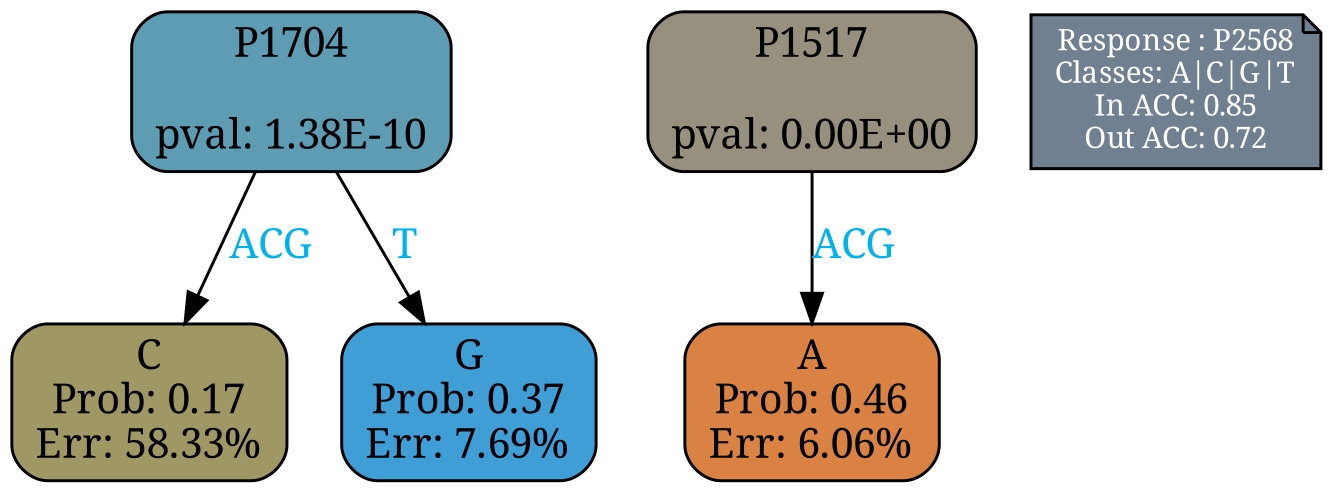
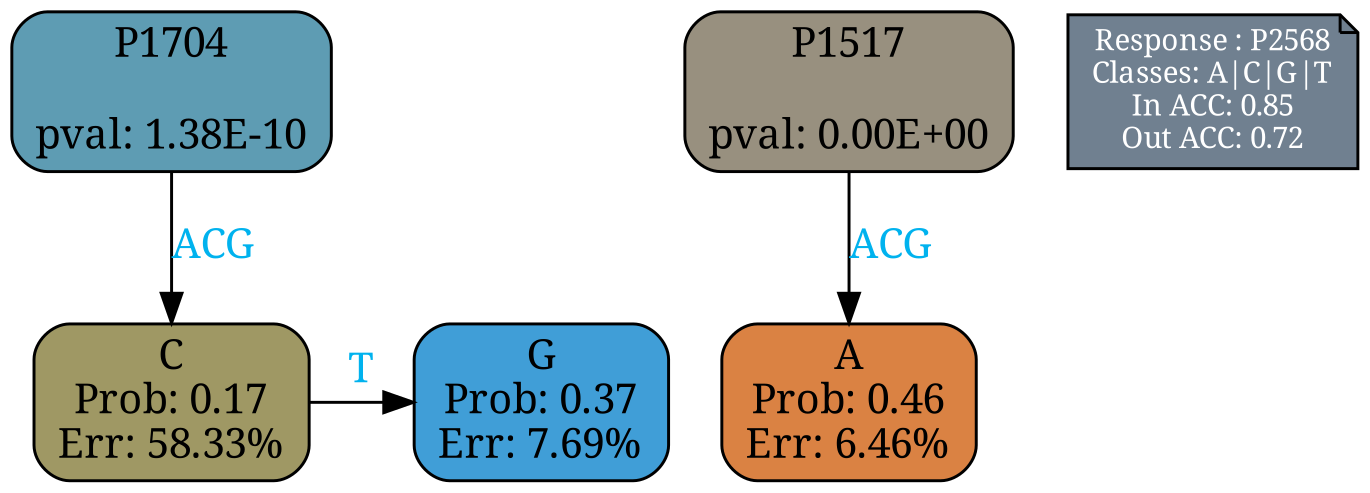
  digraph {
    fontname="Noto Serif"
    ranksep=equally
    splines=polylines
    node [color=black fontname="Noto Serif" shape=box style="filled, rounded"]
    edge [fontcolor=deepskyblue2 fontname="Noto Serif"]
    n1 [fillcolor="#9f9864" label="C\nProb: 0.17\nErr: 58.33%"]
    n2 [fillcolor="#409ed7" label="G\nProb: 0.37\nErr: 7.69%"]
-   n3 [fillcolor="#da8243" label="A\nProb: 0.46\nErr: 6.06%"]
+   n3 [fillcolor="#da8243" label="A\nProb: 0.46\nErr: 6.46%"]
    n4 [align=left fillcolor=slategray fontcolor=white fontsize=10 label="Response : P2568\nClasses: A|C|G|T\nIn ACC: 0.85\nOut ACC: 0.72\n" shape=note style=filled]
    n5 [fillcolor="#98907f" label="P1517\n\npval: 0.00E+00"]
    n6 [fillcolor="#5e9cb3" label="P1704\n\npval: 1.38E-10"]
    subgraph sub_1 {
      rank=same
      n1
      n2
      n3
    }
    subgraph sub_2 {
      rank=same
      n4
      n5
    }
    n5 -> n3 [label=ACG]
    n6 -> n1 [label=ACG]
-   n6 -> n2 [label=T]
+   n1 -> n2 [label=T]
  }
